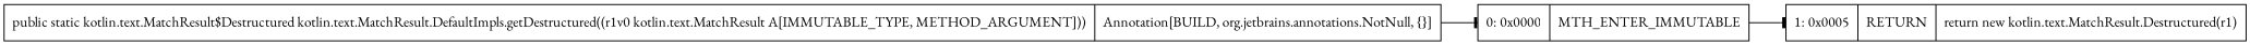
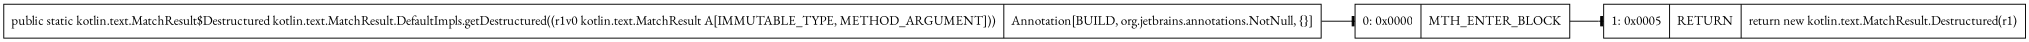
  digraph {
    rankdir=LR
    fontname="EB Garamond"
    node [shape=record fontname="EB Garamond"]
    edge [arrowhead=tee fontname="EB Garamond"]
-   n1 [label="{0\:\ 0x0000|MTH_ENTER_IMMUTABLE\l}"]
+   n1 [label="{0\:\ 0x0000|MTH_ENTER_BLOCK\l}"]
    n2 [label="{1\:\ 0x0005|RETURN\l|return new kotlin.text.MatchResult.Destructured(r1)\l}"]
    n3 [label="{public static kotlin.text.MatchResult$Destructured kotlin.text.MatchResult.DefaultImpls.getDestructured((r1v0 kotlin.text.MatchResult A[IMMUTABLE_TYPE, METHOD_ARGUMENT]))  | Annotation[BUILD, org.jetbrains.annotations.NotNull, \{\}]\l}"]
    n1 -> n2
    n3 -> n1
  }
